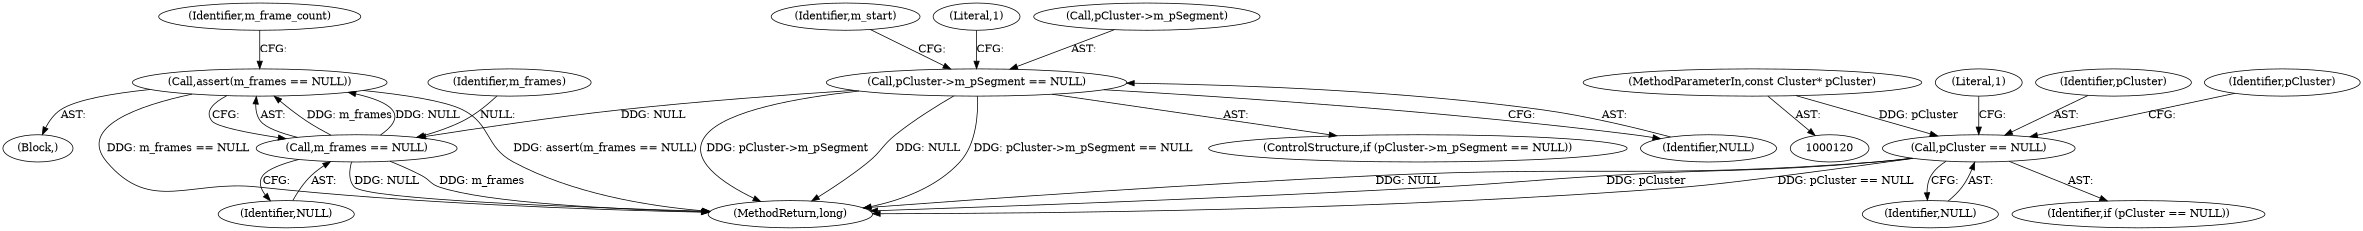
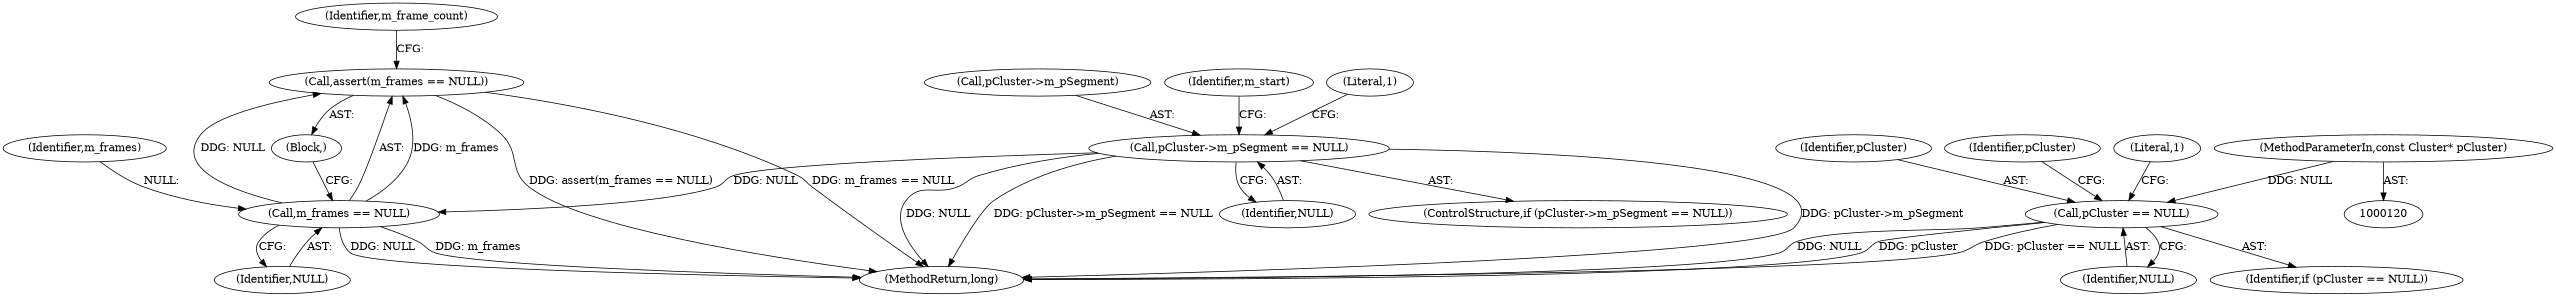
  digraph {
    n1 [label="(Call,assert(m_frames == NULL))"]
    n2 [label="(Call,m_frames == NULL)"]
    n3 [label="(MethodReturn,long)"]
    n4 [label="(Block,)"]
    n5 [label="(Identifier,NULL)"]
    n6 [label="(Call,pCluster->m_pSegment == NULL)"]
    n7 [label="(ControlStructure,if (pCluster->m_pSegment == NULL))"]
    n8 [label="(Identifier,NULL)"]
    n9 [label="(Call,pCluster == NULL)"]
    n10 [label="(Identifier,NULL)"]
    n11 [label="(Identifier,if (pCluster == NULL))"]
    n12 [label="(MethodParameterIn,const Cluster* pCluster)"]
    1000120
    n14 [label="(Literal,1)"]
    n15 [label="(Identifier,m_start)"]
    n16 [label="(Literal,1)"]
    n17 [label="(Identifier,pCluster)"]
    n18 [label="(Identifier,pCluster)"]
    n19 [label="(Identifier,m_frames)"]
    n20 [label="(Identifier,m_frame_count)"]
    n21 [label="(Call,pCluster->m_pSegment)"]
-   n1 -> n2 [label="CFG: "]
+   n4 -> n2 [label="CFG: "]
    n1 -> n3 [label="DDG: assert(m_frames == NULL)"]
    n1 -> n3 [label="DDG: m_frames == NULL"]
    n1 -> n4 [label="AST: "]
    n2 -> n1 [label="AST: "]
    n2 -> n1 [label="DDG: m_frames"]
    n2 -> n1 [label="DDG: NULL"]
    n2 -> n3 [label="DDG: m_frames"]
    n2 -> n3 [label="DDG: NULL"]
    n2 -> n5 [label="CFG: "]
    n5 -> n2 [label="AST: "]
    n6 -> n2 [label="DDG: NULL"]
    n6 -> n3 [label="DDG: pCluster->m_pSegment"]
    n6 -> n3 [label="DDG: NULL"]
    n6 -> n3 [label="DDG: pCluster->m_pSegment == NULL"]
    n6 -> n7 [label="AST: "]
    n6 -> n8 [label="CFG: "]
    n8 -> n6 [label="AST: "]
    n9 -> n3 [label="DDG: NULL"]
    n9 -> n3 [label="DDG: pCluster"]
    n9 -> n3 [label="DDG: pCluster == NULL"]
    n9 -> n10 [label="CFG: "]
    n9 -> n11 [label="AST: "]
    n10 -> n9 [label="AST: "]
-   n12 -> n9 [label="DDG: pCluster"]
+   n12 -> n9 [label="DDG: NULL"]
    n12 -> 1000120 [label="AST: "]
    n14 -> n9 [label="CFG: "]
    n15 -> n6 [label="CFG: "]
    n16 -> n6 [label="CFG: "]
    n17 -> n9 [label="AST: "]
    n18 -> n9 [label="CFG: "]
    n19 -> n2 [label="NULL: "]
    n20 -> n1 [label="CFG: "]
    n21 -> n6 [label="AST: "]
  }
